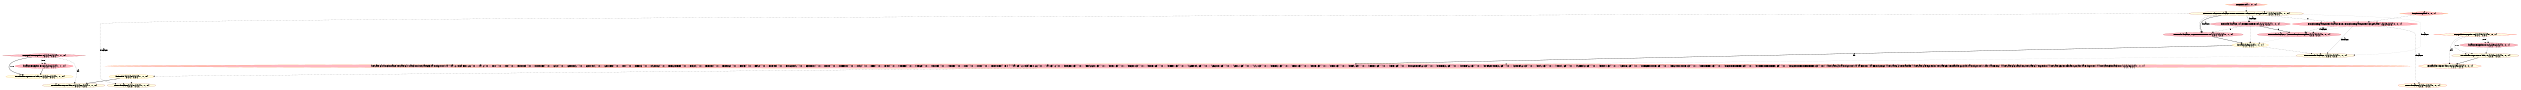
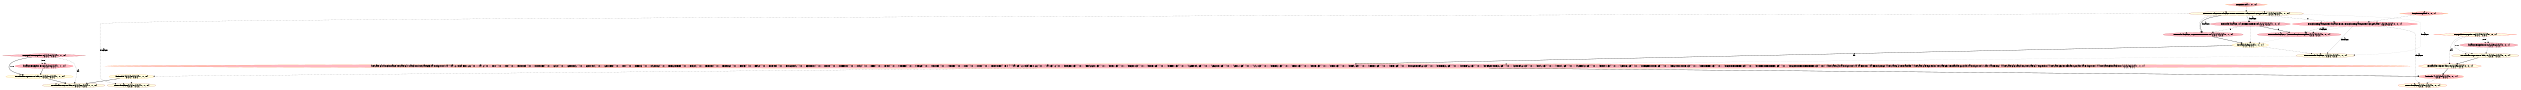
  digraph {
    node [color=brown fillcolor=lightyellow shape=ellipse style=filled]
    edge [arrowhead=box style=dashed]
    n1 [color=darkorange label="int _la@@@5@@@['1', '1', '1']"]
    n2 [color=darkorange fillcolor=lightpink label="{setState(640)functionName()setState(641)match(T__0)setState(653)_la = _input.LA(1)if ((((_la) & ~0x3f) == 0 && ((1L << _la) & ((1L << T__0) | (1L << ALL) | (1L << ANALYZE) | (1L << ANALYZED) | (1L << CAST) | (1L << CATALOGS) | (1L << COLUMNS) | (1L << CONVERT) | (1L << DAY) | (1L << DEBUG) | (1L << DISTINCT) | (1L << EXECUTABLE) | (1L << EXISTS) | (1L << EXPLAIN) | (1L << EXTRACT) | (1L << FALSE) | (1L << FIRST) | (1L << FORMAT) | (1L << FUNCTIONS) | (1L << GRAPHVIZ) | (1L << HOUR) | (1L << INTERVAL) | (1L << LAST) | (1L << LEFT) | (1L << LIMIT) | (1L << MAPPED) | (1L << MATCH) | (1L << MINUTE) | (1L << MONTH) | (1L << NOT) | (1L << NULL) | (1L << OPTIMIZED))) != 0) || ((((_la - 65)) & ~0x3f) == 0 && ((1L << (_la - 65)) & ((1L << (PARSED - 65)) | (1L << (PHYSICAL - 65)) | (1L << (PLAN - 65)) | (1L << (RIGHT - 65)) | (1L << (RLIKE - 65)) | (1L << (QUERY - 65)) | (1L << (SCHEMAS - 65)) | (1L << (SECOND - 65)) | (1L << (SHOW - 65)) | (1L << (SYS - 65)) | (1L << (TABLES - 65)) | (1L << (TEXT - 65)) | (1L << (TRUE - 65)) | (1L << (TYPE - 65)) | (1L << (TYPES - 65)) | (1L << (VERIFY - 65)) | (1L << (YEAR - 65)) | (1L << (FUNCTION_ESC - 65)) | (1L << (DATE_ESC - 65)) | (1L << (TIME_ESC - 65)) | (1L << (TIMESTAMP_ESC - 65)) | (1L << (GUID_ESC - 65)) | (1L << (PLUS - 65)) | (1L << (MINUS - 65)) | (1L << (ASTERISK - 65)) | (1L << (PARAM - 65)) | (1L << (STRING - 65)) | (1L << (INTEGER_VALUE - 65)) | (1L << (DECIMAL_VALUE - 65)) | (1L << (IDENTIFIER - 65)) | (1L << (DIGIT_IDENTIFIER - 65)) | (1L << (QUOTED_IDENTIFIER - 65)) | (1L << (BACKQUOTED_IDENTIFIER - 65)))) != 0)) {{setState(643)_la = _input.LA(1)if (_la == ALL || _la == DISTINCT) {{setState(642)setQuantifier()}}setState(645)expression()setState(650)_errHandler.sync(this)_la = _input.LA(1)while (_la == T__2) {{{setState(646)match(T__2)setState(647)expression()}}setState(652)_errHandler.sync(this)_la = _input.LA(1)}}}setState(655)match(T__1)}@@@8@@@['1', '1', '1']"]
    n3 [label="enterOuterAlt(_localctx,1)@@@7@@@['1', '1', '1']"]
+   n4 [color=darkorange fillcolor=lightpink label="{exitRule()}@@@54@@@['0', '0', '1']"]
    n5 [color=darkorange label="{exitRule()}@@@24@@@['1', '1', '0']"]
    n6 [color=red label="return _localctx@@@57@@@['0', '0', '1']"]
    n7 [label="_errHandler.recover(this,re)@@@22@@@['1', '1', '0']"]
    n8 [label="return _localctx@@@27@@@['1', '1', '0']"]
    n9 [fillcolor=lightpink label="enterRule(_localctx,106,RULE_nonReserved)@@@4@@@['0', '1', '0']"]
    n10 [color=red fillcolor=lightpink label="FunctionTemplateContext _localctx = new FunctionTemplateContext(_ctx,getState())@@@3@@@['0', '0', '1']"]
    n11 [fillcolor=lightpink label="enterRule(_localctx,74,RULE_functionTemplate)@@@4@@@['0', '0', '1']"]
    n12 [color=darkorange label="_errHandler.reportError(this,re)@@@21@@@['1', '1', '0']"]
    n13 [fillcolor=lightpink label="enterRule(_localctx,104,RULE_nonReserved)@@@4@@@['1', '0', '0']"]
    n14 [color=darkorange fillcolor=lightpink label="functionTemplate['0', '0', '1']" shape=diamond]
    n15 [label="NonReservedContext _localctx = new NonReservedContext(_ctx,getState())@@@3@@@['1', '1', '0']"]
    n16 [fillcolor=lightpink label="RecognitionException re@@@19@@@['1', '1', '0']" shape=diamond]
    n17 [color=red fillcolor=lightpink label="_localctx.exception = re@@@20@@@['1', '1', '0']"]
    n18 [color=red label="_errHandler.recover(this,re)@@@52@@@['0', '0', '1']"]
    n19 [label="_errHandler.reportError(this,re)@@@51@@@['0', '0', '1']"]
    n20 [fillcolor=lightpink label="_localctx.exception = re@@@50@@@['0', '0', '1']"]
    n21 [color=darkorange fillcolor=lightpink label="nonReserved['1', '0', '0']" shape=diamond]
    n22 [color=red label="RecognitionException re@@@49@@@['0', '0', '1']" shape=diamond]
    n1 -> n2 [arrowhead=dot label=_la style=bold]
    n1 -> n3 [arrowhead=dot]
+   n2 -> n4 [style=bold]
    n2 -> n5 [arrowhead=dot]
    n3 -> n2 [arrowhead=dot style=dotted]
+   n4 -> n6 [arrowhead=dot]
    n5 -> n7 [arrowhead=dot style=bold]
    n5 -> n8 [style=dotted]
    n9 -> n1 [style=bold]
    n10 -> n3 [arrowhead=dot label=_localctx]
    n10 -> n6 [arrowhead=dot label=_localctx]
    n10 -> n11 [label=_localctx]
    n10 -> n11 [style=dotted]
    n11 -> n1 [arrowhead=dot style=dotted]
+   n12 -> n7 [style=bold]
    n13 -> n1
    n13 -> n9 [label=0]
    n13 -> n11 [arrowhead=dot label=0 style=bold]
    n14 -> n10
    n15 -> n3 [arrowhead=dot label=_localctx style=dotted]
    n15 -> n8 [label=_localctx]
    n15 -> n9 [label=_localctx style=bold]
    n15 -> n9
    n15 -> n10 [arrowhead=dot label=0]
    n15 -> n13 [arrowhead=dot label=_localctx]
    n15 -> n13
    n16 -> n7 [label=_la]
    n16 -> n12 [arrowhead=dot label=true style=bold]
    n16 -> n17 [arrowhead=dot label=true]
    n16 -> n17 [style=dotted]
    n17 -> n12 [arrowhead=dot style=bold]
+   n18 -> n4 [style=bold]
    n19 -> n18 [style=bold]
    n20 -> n19 [arrowhead=dot]
    n21 -> n15
    n22 -> n18 [label=_la]
    n22 -> n19 [arrowhead=dot label=true]
    n22 -> n20 [arrowhead=dot label=true style=dotted]
    n22 -> n20
  }
